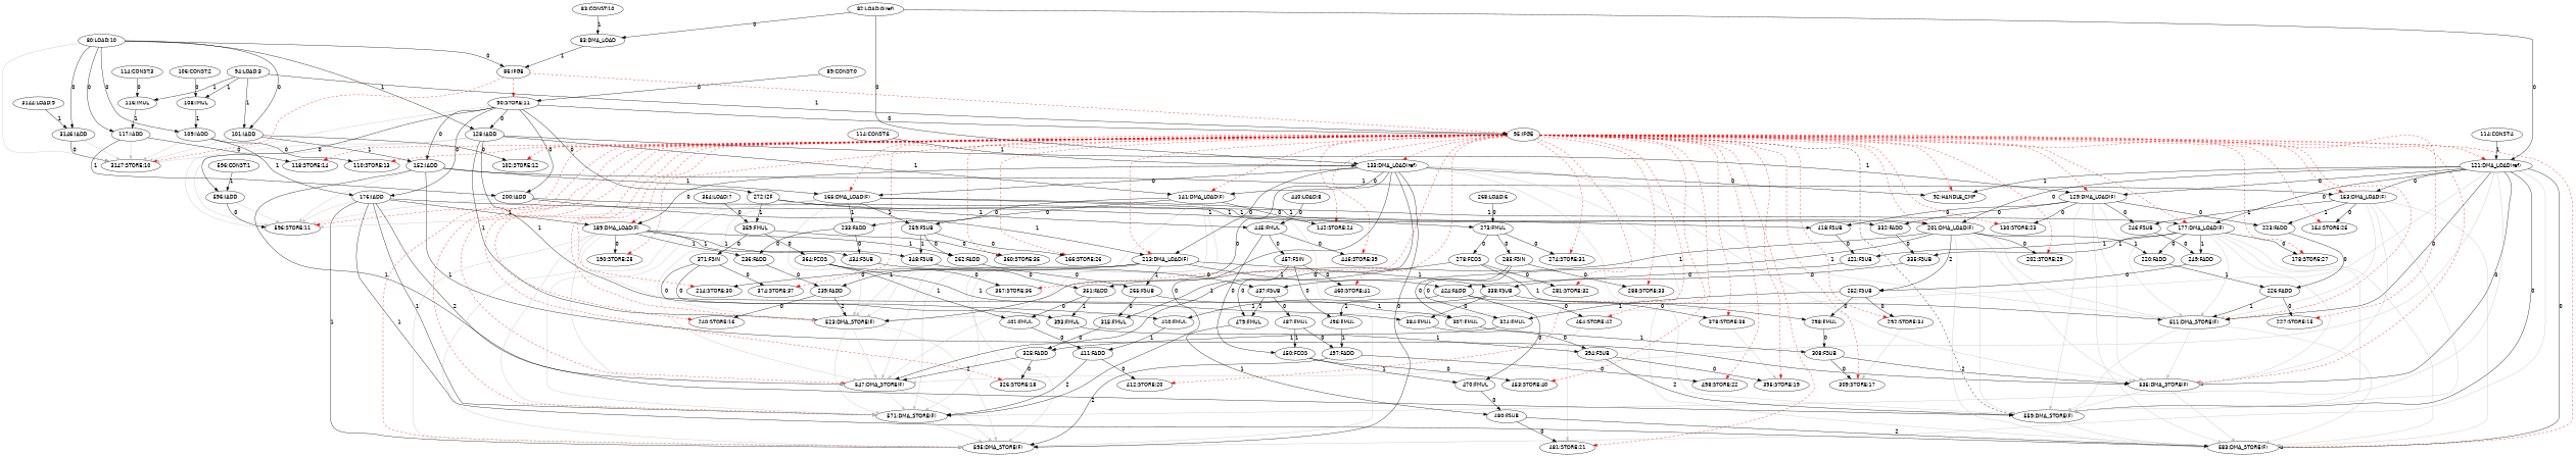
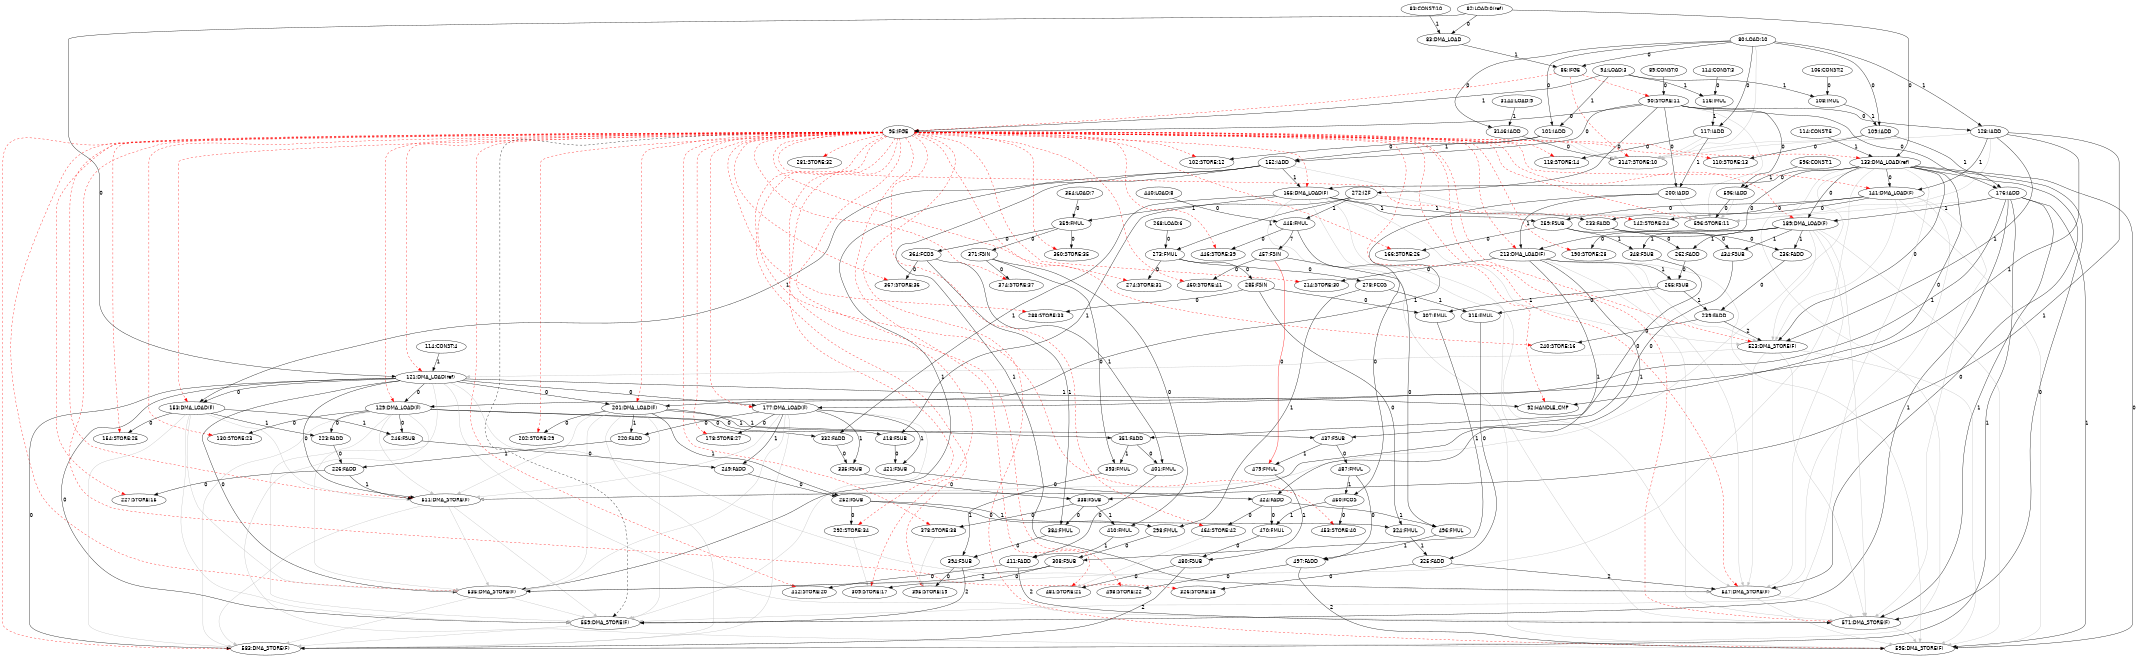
  digraph {
    fontname="DejaVu Sans"
    node [fontname="DejaVu Sans"]
    edge [fontname="DejaVu Sans"]
    "3146:IADD"
    "3147:STORE:10"
    "80:LOAD:10"
    "86:IFGE"
    "101:IADD"
    "109:IADD"
    "117:IADD"
    "128:IADD"
    "90:STORE:11"
    "95:IFGE"
    "152:IADD"
    "102:STORE:12"
    "176:IADD"
    "110:STORE:13"
    "200:IADD"
    "118:STORE:14"
    "596:STORE:11"
    "129:DMA_LOAD(F)"
    "141:DMA_LOAD(F)"
    "511:DMA_STORE(F)"
    "523:DMA_STORE(F)"
    "596:IADD"
    "272:I2F"
    "121:DMA_LOAD(ref)"
    "133:DMA_LOAD(ref)"
    "153:DMA_LOAD(F)"
    "177:DMA_LOAD(F)"
    "201:DMA_LOAD(F)"
    "535:DMA_STORE(F)"
    "547:DMA_STORE(F)"
    "559:DMA_STORE(F)"
    "571:DMA_STORE(F)"
    "583:DMA_STORE(F)"
    "595:DMA_STORE(F)"
    "92:HANDLE_CMP"
    "130:STORE:23"
    "142:STORE:24"
    "154:STORE:25"
    "165:DMA_LOAD(F)"
    "166:STORE:26"
    "178:STORE:27"
    "189:DMA_LOAD(F)"
    "190:STORE:28"
    "202:STORE:29"
    "213:DMA_LOAD(F)"
    "214:STORE:30"
    "227:STORE:15"
    "240:STORE:16"
    "274:STORE:31"
    "281:STORE:32"
    "288:STORE:33"
    "292:STORE:34"
    "309:STORE:17"
    "326:STORE:18"
    "360:STORE:35"
    "367:STORE:36"
    "374:STORE:37"
    "378:STORE:38"
    "395:STORE:19"
    "412:STORE:20"
    "446:STORE:39"
    "453:STORE:40"
    "460:STORE:41"
    "464:STORE:42"
    "481:STORE:21"
    "498:STORE:22"
    "246:FSUB"
    "332:FADD"
    "418:FSUB"
    "223:FADD"
    "233:FADD"
    "259:FSUB"
    "83:DMA_LOAD"
    "94:LOAD:3"
    "108:IMUL"
    "116:IMUL"
    "273:FMUL"
    "359:FMUL"
    "445:FMUL"
    "3144:LOAD:9"
    "82:LOAD:0(ref)"
    "83:CONST:10"
    "249:FADD"
    "335:FSUB"
    "421:FSUB"
    "220:FADD"
    "252:FSUB"
    "351:FADD"
    "437:FSUB"
    "114:CONST:4"
    "236:FADD"
    "262:FADD"
    "348:FSUB"
    "434:FSUB"
    "239:FADD"
    "338:FSUB"
    "424:FADD"
    "265:FSUB"
    "114:CONST:5"
    "89:CONST:0"
    "278:FCOS"
    "285:FSIN"
    "364:FCOS"
    "371:FSIN"
    "450:FCOS"
    "457:FSIN"
    "596:CONST:1"
    "106:CONST:2"
    "114:CONST:3"
    "226:FADD"
    "298:FMUL"
    "324:FMUL"
    "401:FMUL"
    "393:FMUL"
    "487:FMUL"
    "479:FMUL"
    "384:FMUL"
    "410:FMUL"
    "470:FMUL"
    "496:FMUL"
    "315:FMUL"
    "307:FMUL"
    "308:FSUB"
    "325:FADD"
    "394:FSUB"
    "411:FADD"
    "480:FSUB"
    "497:FADD"
    "268:LOAD:6"
    "354:LOAD:7"
    "440:LOAD:8"
    "3146:IADD" -> "3147:STORE:10" [label=0]
    "3146:IADD" -> "3147:STORE:10" [color=gray]
    "80:LOAD:10" -> "3146:IADD" [label=0]
    "80:LOAD:10" -> "3147:STORE:10" [color=gray]
    "80:LOAD:10" -> "86:IFGE" [label=0]
    "80:LOAD:10" -> "101:IADD" [label=0]
    "80:LOAD:10" -> "109:IADD" [label=0]
    "80:LOAD:10" -> "117:IADD" [label=0]
    "80:LOAD:10" -> "128:IADD" [label=1]
    "86:IFGE" -> "3147:STORE:10" [color=red style=dashed]
    "86:IFGE" -> "90:STORE:11" [color=red style=dashed]
    "86:IFGE" -> "95:IFGE" [color=red style=dashed]
    "101:IADD" -> "3147:STORE:10" [color=gray]
    "101:IADD" -> "152:IADD" [label=1]
    "101:IADD" -> "102:STORE:12" [label=0]
    "109:IADD" -> "3147:STORE:10" [color=gray]
    "109:IADD" -> "176:IADD" [label=1]
    "109:IADD" -> "110:STORE:13" [label=0]
    "117:IADD" -> "3147:STORE:10" [color=gray]
    "117:IADD" -> "200:IADD" [label=1]
    "117:IADD" -> "118:STORE:14" [label=0]
    "128:IADD" -> "3147:STORE:10" [color=gray]
    "128:IADD" -> "596:STORE:11" [color=gray]
    "128:IADD" -> "129:DMA_LOAD(F)" [label=1]
    "128:IADD" -> "141:DMA_LOAD(F)" [label=1]
    "128:IADD" -> "511:DMA_STORE(F)" [label=1]
    "128:IADD" -> "523:DMA_STORE(F)" [label=1]
    "90:STORE:11" -> "128:IADD" [label=0]
    "90:STORE:11" -> "95:IFGE" [label=0]
    "90:STORE:11" -> "152:IADD" [label=0]
    "90:STORE:11" -> "176:IADD" [label=0]
    "90:STORE:11" -> "200:IADD" [label=0]
    "90:STORE:11" -> "596:STORE:11" [color=gray]
    "90:STORE:11" -> "596:IADD" [label=0]
    "90:STORE:11" -> "272:I2F" [label=0]
    "95:IFGE" -> "102:STORE:12" [color=red style=dashed]
    "95:IFGE" -> "110:STORE:13" [color=red style=dashed]
    "95:IFGE" -> "118:STORE:14" [color=red style=dashed]
    "95:IFGE" -> "596:STORE:11" [color=red style=dashed]
    "95:IFGE" -> "129:DMA_LOAD(F)" [color=red style=dashed]
    "95:IFGE" -> "141:DMA_LOAD(F)" [color=red style=dashed]
    "95:IFGE" -> "511:DMA_STORE(F)" [color=red style=dashed]
    "95:IFGE" -> "523:DMA_STORE(F)" [color=red style=dashed]
    "95:IFGE" -> "121:DMA_LOAD(ref)" [color=red style=dashed]
    "95:IFGE" -> "133:DMA_LOAD(ref)" [color=red style=dashed]
    "95:IFGE" -> "153:DMA_LOAD(F)" [color=red style=dashed]
    "95:IFGE" -> "177:DMA_LOAD(F)" [color=red style=dashed]
    "95:IFGE" -> "201:DMA_LOAD(F)" [color=red style=dashed]
    "95:IFGE" -> "535:DMA_STORE(F)" [color=red style=dashed]
    "95:IFGE" -> "547:DMA_STORE(F)" [color=red style=dashed]
    "95:IFGE" -> "559:DMA_STORE(F)" [color=black style=dashed]
    "95:IFGE" -> "571:DMA_STORE(F)" [color=red style=dashed]
    "95:IFGE" -> "583:DMA_STORE(F)" [color=red style=dashed]
    "95:IFGE" -> "595:DMA_STORE(F)" [color=red style=dashed]
    "95:IFGE" -> "92:HANDLE_CMP" [color=red style=dashed]
    "95:IFGE" -> "130:STORE:23" [color=red style=dashed]
    "95:IFGE" -> "142:STORE:24" [color=red style=dashed]
    "95:IFGE" -> "154:STORE:25" [color=red style=dashed]
    "95:IFGE" -> "165:DMA_LOAD(F)" [color=red style=dashed]
    "95:IFGE" -> "166:STORE:26" [color=red style=dashed]
    "95:IFGE" -> "178:STORE:27" [color=red style=dashed]
    "95:IFGE" -> "189:DMA_LOAD(F)" [color=red style=dashed]
    "95:IFGE" -> "190:STORE:28" [color=red style=dashed]
    "95:IFGE" -> "202:STORE:29" [color=red style=dashed]
    "95:IFGE" -> "213:DMA_LOAD(F)" [color=red style=dashed]
    "95:IFGE" -> "214:STORE:30" [color=red style=dashed]
    "95:IFGE" -> "227:STORE:15" [color=red style=dashed]
    "95:IFGE" -> "240:STORE:16" [color=red style=dashed]
    "95:IFGE" -> "274:STORE:31" [color=red style=dashed]
    "95:IFGE" -> "281:STORE:32" [color=red style=dashed]
    "95:IFGE" -> "288:STORE:33" [color=red style=dashed]
    "95:IFGE" -> "292:STORE:34" [color=red style=dashed]
    "95:IFGE" -> "309:STORE:17" [color=red style=dashed]
    "95:IFGE" -> "326:STORE:18" [color=red style=dashed]
    "95:IFGE" -> "360:STORE:35" [color=red style=dashed]
    "95:IFGE" -> "367:STORE:36" [color=red style=dashed]
    "95:IFGE" -> "374:STORE:37" [color=red style=dashed]
    "95:IFGE" -> "378:STORE:38" [color=red style=dashed]
    "95:IFGE" -> "395:STORE:19" [color=red style=dashed]
    "95:IFGE" -> "412:STORE:20" [color=red style=dashed]
    "95:IFGE" -> "446:STORE:39" [color=red style=dashed]
    "95:IFGE" -> "453:STORE:40" [color=red style=dashed]
    "95:IFGE" -> "460:STORE:41" [color=red style=dashed]
    "95:IFGE" -> "464:STORE:42" [color=red style=dashed]
    "95:IFGE" -> "481:STORE:21" [color=red style=dashed]
    "95:IFGE" -> "498:STORE:22" [color=red style=dashed]
    "152:IADD" -> "596:STORE:11" [color=gray]
    "152:IADD" -> "153:DMA_LOAD(F)" [label=1]
    "152:IADD" -> "535:DMA_STORE(F)" [label=1]
    "152:IADD" -> "547:DMA_STORE(F)" [label=1]
    "152:IADD" -> "165:DMA_LOAD(F)" [label=1]
    "176:IADD" -> "596:STORE:11" [color=gray]
    "176:IADD" -> "177:DMA_LOAD(F)" [label=1]
-   "176:IADD" -> "559:DMA_STORE(F)" [label=2]
+   "176:IADD" -> "559:DMA_STORE(F)" [label=1]
    "176:IADD" -> "571:DMA_STORE(F)" [label=1]
    "176:IADD" -> "583:DMA_STORE(F)" [label=1]
    "176:IADD" -> "595:DMA_STORE(F)" [label=1]
    "176:IADD" -> "189:DMA_LOAD(F)" [label=1]
    "200:IADD" -> "596:STORE:11" [color=gray]
    "200:IADD" -> "201:DMA_LOAD(F)" [label=1]
    "200:IADD" -> "213:DMA_LOAD(F)" [label=1]
    "129:DMA_LOAD(F)" -> "511:DMA_STORE(F)" [color=gray]
    "129:DMA_LOAD(F)" -> "535:DMA_STORE(F)" [color=gray]
    "129:DMA_LOAD(F)" -> "559:DMA_STORE(F)" [color=gray]
    "129:DMA_LOAD(F)" -> "583:DMA_STORE(F)" [color=gray]
    "129:DMA_LOAD(F)" -> "130:STORE:23" [label=0]
    "129:DMA_LOAD(F)" -> "246:FSUB" [label=0]
    "129:DMA_LOAD(F)" -> "332:FADD" [label=0]
    "129:DMA_LOAD(F)" -> "418:FSUB" [label=0]
    "129:DMA_LOAD(F)" -> "223:FADD" [label=0]
    "141:DMA_LOAD(F)" -> "523:DMA_STORE(F)" [color=gray]
    "141:DMA_LOAD(F)" -> "547:DMA_STORE(F)" [color=gray]
    "141:DMA_LOAD(F)" -> "571:DMA_STORE(F)" [color=gray]
    "141:DMA_LOAD(F)" -> "595:DMA_STORE(F)" [color=gray]
    "141:DMA_LOAD(F)" -> "142:STORE:24" [label=0]
    "141:DMA_LOAD(F)" -> "233:FADD" [label=0]
    "141:DMA_LOAD(F)" -> "259:FSUB" [label=0]
    "511:DMA_STORE(F)" -> "535:DMA_STORE(F)" [color=gray]
    "511:DMA_STORE(F)" -> "559:DMA_STORE(F)" [color=gray]
    "511:DMA_STORE(F)" -> "583:DMA_STORE(F)" [color=gray]
    "523:DMA_STORE(F)" -> "547:DMA_STORE(F)" [color=gray]
    "523:DMA_STORE(F)" -> "571:DMA_STORE(F)" [color=gray]
    "523:DMA_STORE(F)" -> "595:DMA_STORE(F)" [color=gray]
    "596:IADD" -> "596:STORE:11" [label=0]
    "596:IADD" -> "596:STORE:11" [color=gray]
    "272:I2F" -> "596:STORE:11" [color=gray]
    "272:I2F" -> "273:FMUL" [label=1]
    "272:I2F" -> "359:FMUL" [label=1]
    "272:I2F" -> "445:FMUL" [label=1]
    "121:DMA_LOAD(ref)" -> "129:DMA_LOAD(F)" [label=0]
    "121:DMA_LOAD(ref)" -> "511:DMA_STORE(F)" [label=0]
-   "121:DMA_LOAD(ref)" -> "523:DMA_STORE(F)" [color=gray]
+   "523:DMA_STORE(F)" -> "121:DMA_LOAD(ref)" [color=gray]
    "121:DMA_LOAD(ref)" -> "153:DMA_LOAD(F)" [label=0]
    "121:DMA_LOAD(ref)" -> "177:DMA_LOAD(F)" [label=0]
    "121:DMA_LOAD(ref)" -> "201:DMA_LOAD(F)" [label=0]
    "121:DMA_LOAD(ref)" -> "535:DMA_STORE(F)" [label=0]
    "121:DMA_LOAD(ref)" -> "547:DMA_STORE(F)" [color=gray]
    "121:DMA_LOAD(ref)" -> "559:DMA_STORE(F)" [label=0]
    "121:DMA_LOAD(ref)" -> "571:DMA_STORE(F)" [color=gray]
    "121:DMA_LOAD(ref)" -> "583:DMA_STORE(F)" [label=0]
    "121:DMA_LOAD(ref)" -> "595:DMA_STORE(F)" [color=gray]
    "121:DMA_LOAD(ref)" -> "92:HANDLE_CMP" [label=1]
    "133:DMA_LOAD(ref)" -> "141:DMA_LOAD(F)" [label=0]
    "133:DMA_LOAD(ref)" -> "511:DMA_STORE(F)" [color=gray]
    "133:DMA_LOAD(ref)" -> "523:DMA_STORE(F)" [label=0]
    "133:DMA_LOAD(ref)" -> "535:DMA_STORE(F)" [color=gray]
    "133:DMA_LOAD(ref)" -> "547:DMA_STORE(F)" [label=0]
    "133:DMA_LOAD(ref)" -> "559:DMA_STORE(F)" [color=gray]
    "133:DMA_LOAD(ref)" -> "571:DMA_STORE(F)" [label=0]
    "133:DMA_LOAD(ref)" -> "583:DMA_STORE(F)" [color=gray]
    "133:DMA_LOAD(ref)" -> "595:DMA_STORE(F)" [label=0]
    "133:DMA_LOAD(ref)" -> "92:HANDLE_CMP" [label=0]
    "133:DMA_LOAD(ref)" -> "165:DMA_LOAD(F)" [label=0]
    "133:DMA_LOAD(ref)" -> "189:DMA_LOAD(F)" [label=0]
    "133:DMA_LOAD(ref)" -> "213:DMA_LOAD(F)" [label=0]
    "153:DMA_LOAD(F)" -> "511:DMA_STORE(F)" [color=gray]
    "153:DMA_LOAD(F)" -> "535:DMA_STORE(F)" [color=gray]
    "153:DMA_LOAD(F)" -> "559:DMA_STORE(F)" [color=gray]
    "153:DMA_LOAD(F)" -> "583:DMA_STORE(F)" [color=gray]
    "153:DMA_LOAD(F)" -> "154:STORE:25" [label=0]
    "153:DMA_LOAD(F)" -> "246:FSUB" [label=1]
    "153:DMA_LOAD(F)" -> "223:FADD" [label=1]
    "177:DMA_LOAD(F)" -> "511:DMA_STORE(F)" [color=gray]
    "177:DMA_LOAD(F)" -> "535:DMA_STORE(F)" [color=gray]
    "177:DMA_LOAD(F)" -> "559:DMA_STORE(F)" [color=gray]
    "177:DMA_LOAD(F)" -> "583:DMA_STORE(F)" [color=gray]
    "177:DMA_LOAD(F)" -> "178:STORE:27" [label=0]
    "177:DMA_LOAD(F)" -> "249:FADD" [label=1]
    "177:DMA_LOAD(F)" -> "335:FSUB" [label=1]
    "177:DMA_LOAD(F)" -> "421:FSUB" [label=1]
    "177:DMA_LOAD(F)" -> "220:FADD" [label=0]
    "201:DMA_LOAD(F)" -> "511:DMA_STORE(F)" [color=gray]
    "201:DMA_LOAD(F)" -> "535:DMA_STORE(F)" [color=gray]
    "201:DMA_LOAD(F)" -> "559:DMA_STORE(F)" [color=gray]
    "201:DMA_LOAD(F)" -> "583:DMA_STORE(F)" [color=gray]
    "201:DMA_LOAD(F)" -> "202:STORE:29" [label=0]
    "201:DMA_LOAD(F)" -> "220:FADD" [label=1]
-   "201:DMA_LOAD(F)" -> "252:FSUB" [label=2]
+   "201:DMA_LOAD(F)" -> "252:FSUB" [label=1]
    "201:DMA_LOAD(F)" -> "351:FADD" [label=1]
    "201:DMA_LOAD(F)" -> "437:FSUB" [label=1]
    "535:DMA_STORE(F)" -> "559:DMA_STORE(F)" [color=gray]
    "535:DMA_STORE(F)" -> "583:DMA_STORE(F)" [color=gray]
    "547:DMA_STORE(F)" -> "571:DMA_STORE(F)" [color=gray]
    "547:DMA_STORE(F)" -> "595:DMA_STORE(F)" [color=gray]
    "559:DMA_STORE(F)" -> "583:DMA_STORE(F)" [color=gray]
    "571:DMA_STORE(F)" -> "595:DMA_STORE(F)" [color=gray]
    "165:DMA_LOAD(F)" -> "523:DMA_STORE(F)" [color=gray]
    "165:DMA_LOAD(F)" -> "547:DMA_STORE(F)" [color=gray]
    "165:DMA_LOAD(F)" -> "571:DMA_STORE(F)" [color=gray]
    "165:DMA_LOAD(F)" -> "595:DMA_STORE(F)" [color=gray]
    "165:DMA_LOAD(F)" -> "332:FADD" [label=1]
    "165:DMA_LOAD(F)" -> "418:FSUB" [label=1]
    "165:DMA_LOAD(F)" -> "233:FADD" [label=1]
    "165:DMA_LOAD(F)" -> "259:FSUB" [label=1]
    "189:DMA_LOAD(F)" -> "523:DMA_STORE(F)" [color=gray]
    "189:DMA_LOAD(F)" -> "547:DMA_STORE(F)" [color=gray]
    "189:DMA_LOAD(F)" -> "571:DMA_STORE(F)" [color=gray]
    "189:DMA_LOAD(F)" -> "595:DMA_STORE(F)" [color=gray]
    "189:DMA_LOAD(F)" -> "190:STORE:28" [label=0]
    "189:DMA_LOAD(F)" -> "236:FADD" [label=1]
    "189:DMA_LOAD(F)" -> "262:FADD" [label=1]
    "189:DMA_LOAD(F)" -> "348:FSUB" [label=1]
    "189:DMA_LOAD(F)" -> "434:FSUB" [label=1]
    "213:DMA_LOAD(F)" -> "523:DMA_STORE(F)" [color=gray]
    "213:DMA_LOAD(F)" -> "547:DMA_STORE(F)" [color=gray]
    "213:DMA_LOAD(F)" -> "571:DMA_STORE(F)" [color=gray]
    "213:DMA_LOAD(F)" -> "595:DMA_STORE(F)" [color=gray]
    "213:DMA_LOAD(F)" -> "214:STORE:30" [label=0]
-   "213:DMA_LOAD(F)" -> "239:FADD" [label=1]
+   "265:FSUB" -> "239:FADD" [label=1]
    "213:DMA_LOAD(F)" -> "338:FSUB" [label=1]
    "213:DMA_LOAD(F)" -> "424:FADD" [label=1]
    "213:DMA_LOAD(F)" -> "265:FSUB" [label=1]
    "292:STORE:34" -> "309:STORE:17" [color=gray]
    "378:STORE:38" -> "395:STORE:19" [color=gray]
    "464:STORE:42" -> "481:STORE:21" [color=gray]
    "246:FSUB" -> "249:FADD" [label=0]
    "332:FADD" -> "335:FSUB" [label=0]
    "418:FSUB" -> "421:FSUB" [label=0]
    "223:FADD" -> "226:FADD" [label=0]
    "233:FADD" -> "236:FADD" [label=0]
    "233:FADD" -> "434:FSUB" [label=0]
    "259:FSUB" -> "166:STORE:26" [label=0]
    "259:FSUB" -> "262:FADD" [label=0]
    "259:FSUB" -> "348:FSUB" [label=1]
    "83:DMA_LOAD" -> "86:IFGE" [label=1]
    "94:LOAD:3" -> "101:IADD" [label=1]
    "94:LOAD:3" -> "95:IFGE" [label=1]
    "94:LOAD:3" -> "108:IMUL" [label=1]
    "94:LOAD:3" -> "116:IMUL" [label=1]
    "108:IMUL" -> "109:IADD" [label=1]
    "116:IMUL" -> "117:IADD" [label=1]
    "273:FMUL" -> "274:STORE:31" [label=0]
    "273:FMUL" -> "278:FCOS" [label=0]
    "273:FMUL" -> "285:FSIN" [label=0]
    "359:FMUL" -> "360:STORE:35" [label=0]
    "359:FMUL" -> "364:FCOS" [label=0]
    "359:FMUL" -> "371:FSIN" [label=0]
    "445:FMUL" -> "446:STORE:39" [label=0]
    "445:FMUL" -> "450:FCOS" [label=0]
-   "445:FMUL" -> "457:FSIN" [label=0]
+   "445:FMUL" -> "457:FSIN" [label=7]
    "3144:LOAD:9" -> "3146:IADD" [label=1]
    "82:LOAD:0(ref)" -> "121:DMA_LOAD(ref)" [label=0]
    "82:LOAD:0(ref)" -> "133:DMA_LOAD(ref)" [label=0]
    "82:LOAD:0(ref)" -> "83:DMA_LOAD" [label=0]
    "83:CONST:10" -> "83:DMA_LOAD" [label=1]
    "249:FADD" -> "252:FSUB" [label=0]
    "335:FSUB" -> "338:FSUB" [label=0]
    "421:FSUB" -> "424:FADD" [label=0]
    "220:FADD" -> "226:FADD" [label=1]
    "252:FSUB" -> "292:STORE:34" [label=0]
    "252:FSUB" -> "298:FMUL" [label=0]
    "252:FSUB" -> "324:FMUL" [label=1]
    "351:FADD" -> "401:FMUL" [label=0]
    "351:FADD" -> "393:FMUL" [label=1]
    "437:FSUB" -> "487:FMUL" [label=0]
    "437:FSUB" -> "479:FMUL" [label=1]
    "114:CONST:4" -> "121:DMA_LOAD(ref)" [label=1]
    "236:FADD" -> "239:FADD" [label=0]
    "262:FADD" -> "265:FSUB" [label=0]
    "348:FSUB" -> "351:FADD" [label=0]
    "434:FSUB" -> "437:FSUB" [label=0]
    "239:FADD" -> "523:DMA_STORE(F)" [label=2]
    "239:FADD" -> "240:STORE:16" [label=0]
    "338:FSUB" -> "378:STORE:38" [label=0]
    "338:FSUB" -> "384:FMUL" [label=0]
    "338:FSUB" -> "410:FMUL" [label=1]
    "424:FADD" -> "464:STORE:42" [label=0]
    "424:FADD" -> "470:FMUL" [label=0]
    "424:FADD" -> "496:FMUL" [label=1]
    "265:FSUB" -> "315:FMUL" [label=0]
    "265:FSUB" -> "307:FMUL" [label=1]
    "114:CONST:5" -> "133:DMA_LOAD(ref)" [label=1]
    "89:CONST:0" -> "90:STORE:11" [label=0]
-   "278:FCOS" -> "281:STORE:32" [label=0]
    "278:FCOS" -> "298:FMUL" [label=1]
    "278:FCOS" -> "315:FMUL" [label=1]
    "285:FSIN" -> "288:STORE:33" [label=0]
    "285:FSIN" -> "324:FMUL" [label=0]
    "285:FSIN" -> "307:FMUL" [label=0]
    "364:FCOS" -> "367:STORE:36" [label=0]
    "364:FCOS" -> "401:FMUL" [label=1]
    "364:FCOS" -> "384:FMUL" [label=1]
    "371:FSIN" -> "374:STORE:37" [label=0]
    "371:FSIN" -> "393:FMUL" [label=0]
    "371:FSIN" -> "410:FMUL" [label=0]
    "450:FCOS" -> "453:STORE:40" [label=0]
    "450:FCOS" -> "470:FMUL" [label=1]
    "457:FSIN" -> "460:STORE:41" [label=0]
-   "457:FSIN" -> "479:FMUL" [label=0]
+   "457:FSIN" -> "479:FMUL" [label=0 color=red]
    "457:FSIN" -> "496:FMUL" [label=0]
    "596:CONST:1" -> "596:IADD" [label=1]
    "106:CONST:2" -> "108:IMUL" [label=0]
    "114:CONST:3" -> "116:IMUL" [label=0]
    "226:FADD" -> "511:DMA_STORE(F)" [label=1]
    "226:FADD" -> "227:STORE:15" [label=0]
    "298:FMUL" -> "308:FSUB" [label=0]
    "324:FMUL" -> "325:FADD" [label=1]
    "401:FMUL" -> "411:FADD" [label=0]
    "393:FMUL" -> "394:FSUB" [label=1]
    "487:FMUL" -> "450:FCOS" [label=1]
    "487:FMUL" -> "497:FADD" [label=0]
    "479:FMUL" -> "480:FSUB" [label=1]
    "384:FMUL" -> "394:FSUB" [label=0]
    "410:FMUL" -> "411:FADD" [label=1]
    "470:FMUL" -> "480:FSUB" [label=0]
    "496:FMUL" -> "497:FADD" [label=1]
    "315:FMUL" -> "325:FADD" [label=0]
    "307:FMUL" -> "308:FSUB" [label=1]
    "308:FSUB" -> "535:DMA_STORE(F)" [label=2]
    "308:FSUB" -> "309:STORE:17" [label=0]
    "325:FADD" -> "547:DMA_STORE(F)" [label=2]
    "325:FADD" -> "326:STORE:18" [label=0]
    "394:FSUB" -> "559:DMA_STORE(F)" [label=2]
    "394:FSUB" -> "395:STORE:19" [label=0]
    "411:FADD" -> "571:DMA_STORE(F)" [label=2]
    "411:FADD" -> "412:STORE:20" [label=0]
    "480:FSUB" -> "583:DMA_STORE(F)" [label=2]
    "480:FSUB" -> "481:STORE:21" [label=0]
    "497:FADD" -> "595:DMA_STORE(F)" [label=2]
    "497:FADD" -> "498:STORE:22" [label=0]
    "268:LOAD:6" -> "273:FMUL" [label=0]
    "354:LOAD:7" -> "359:FMUL" [label=0]
    "440:LOAD:8" -> "445:FMUL" [label=0]
  }
